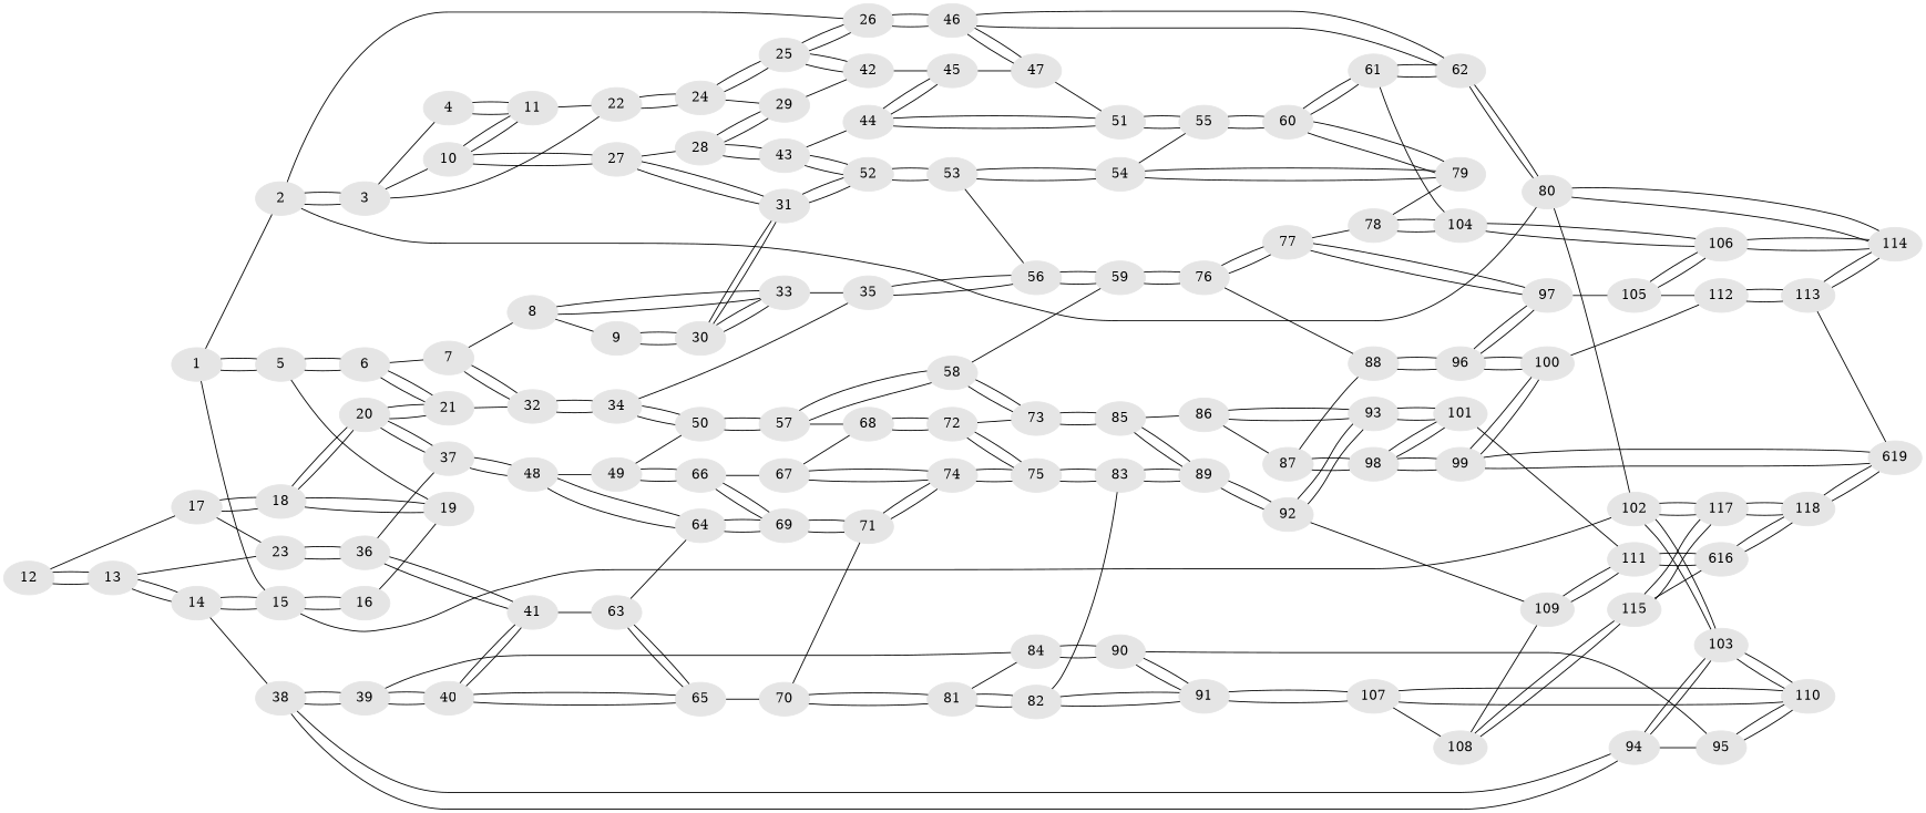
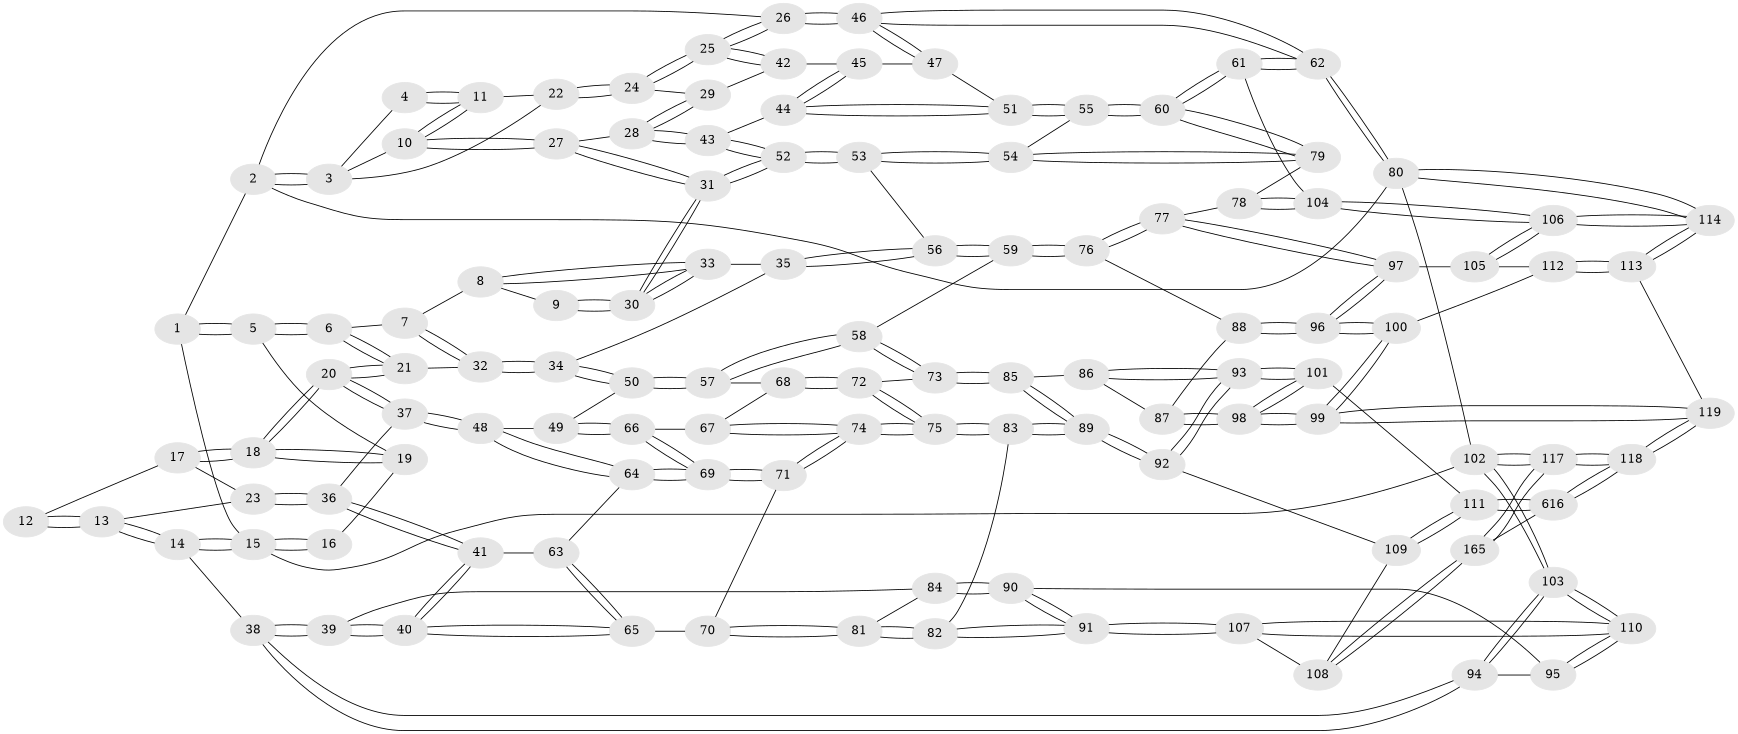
  graph {
    rankdir=LR
    node [color=gray90 style=filled]
    1
    2
    5
    15
    3
    26
    80
    6
    19
    16
    102
    4
    22
    10
    46
    114
    11
    24
    7
    21
    8
    32
    9
    33
    34
    30
    35
    27
    31
    28
    12
    13
    17
    14
    23
    18
    38
    36
    39
    94
    103
    117
    20
    37
    48
    25
    29
    41
    42
    45
    47
    62
    43
    52
    44
    53
    50
    56
    57
    59
    63
    49
    64
    40
    84
    95
    65
    90
    70
    51
    55
    66
    69
    67
    58
    68
    60
    54
    79
    61
    76
    73
    72
    85
    77
    88
    104
    106
    71
    81
    74
    75
    82
    83
    89
    86
    78
    97
    96
    105
    91
    107
    92
    87
    93
    98
    101
    99
    100
    109
    110
    108
    111
    112
-   119 [label=619]
+   119
    113
    n117 [label=616]
    118
-   115
+   115 [label=165]
    1 -- 2
    1 -- 5
    1 -- 5
    1 -- 15
    2 -- 3
    2 -- 3
    2 -- 26
    2 -- 80
    5 -- 6
    5 -- 6
    5 -- 19
    15 -- 16
    15 -- 16
    15 -- 102
    3 -- 4
    3 -- 22
    3 -- 10
    26 -- 46
    26 -- 46
    80 -- 102
    80 -- 114
    80 -- 114
    6 -- 7
    6 -- 21
    6 -- 21
    16 -- 19
    102 -- 103
    102 -- 103
    102 -- 117
    102 -- 117
    4 -- 11
    4 -- 11
    22 -- 24
    22 -- 24
    10 -- 11
    10 -- 11
    10 -- 27
    10 -- 27
    46 -- 47
    46 -- 47
    46 -- 62
    46 -- 62
    11 -- 22
    24 -- 25
    24 -- 25
    24 -- 29
    7 -- 8
    7 -- 32
    7 -- 32
    21 -- 32
    8 -- 9
    8 -- 33
    8 -- 33
    32 -- 34
    32 -- 34
    9 -- 30
    9 -- 30
    33 -- 35
    34 -- 35
    34 -- 50
    34 -- 50
    30 -- 33
    30 -- 33
    30 -- 31
    30 -- 31
    35 -- 56
    35 -- 56
    27 -- 31
    27 -- 31
    27 -- 28
    31 -- 52
    31 -- 52
    28 -- 29
    28 -- 29
    28 -- 43
    28 -- 43
    12 -- 13
    12 -- 13
    12 -- 17
    13 -- 14
    13 -- 14
    13 -- 23
    17 -- 23
    17 -- 18
    17 -- 18
    14 -- 15
    14 -- 15
    14 -- 38
    23 -- 36
    23 -- 36
    18 -- 19
    18 -- 19
    18 -- 20
    18 -- 20
    38 -- 39
    38 -- 39
    38 -- 94
    38 -- 94
    36 -- 37
    36 -- 41
    36 -- 41
    39 -- 40
    39 -- 40
    39 -- 84
    94 -- 103
    94 -- 103
    94 -- 95
    103 -- 110
    103 -- 110
    117 -- 118
    117 -- 118
    20 -- 21
    20 -- 21
    20 -- 37
    20 -- 37
    37 -- 48
    37 -- 48
    48 -- 49
    48 -- 64
    48 -- 64
    25 -- 26
    25 -- 26
    25 -- 42
    25 -- 42
    29 -- 42
    41 -- 63
    42 -- 45
    45 -- 47
    47 -- 51
    62 -- 80
    62 -- 80
    43 -- 52
    43 -- 52
    43 -- 44
    52 -- 53
    52 -- 53
    44 -- 45
    44 -- 45
    44 -- 51
    44 -- 51
    53 -- 56
    53 -- 54
    53 -- 54
    50 -- 57
    50 -- 57
    56 -- 59
    56 -- 59
    57 -- 58
    57 -- 58
    57 -- 68
    59 -- 76
    59 -- 76
    63 -- 64
    63 -- 65
    63 -- 65
    49 -- 50
    49 -- 66
    49 -- 66
    64 -- 69
    64 -- 69
    40 -- 41
    40 -- 41
    40 -- 65
    40 -- 65
    84 -- 90
    84 -- 90
    95 -- 110
    95 -- 110
    65 -- 70
    90 -- 95
    90 -- 91
    90 -- 91
    70 -- 71
    70 -- 81
    70 -- 81
    51 -- 55
    51 -- 55
    55 -- 60
    55 -- 60
    66 -- 69
    66 -- 69
    66 -- 67
    69 -- 71
    69 -- 71
    67 -- 68
    67 -- 74
    67 -- 74
    58 -- 59
    58 -- 73
    58 -- 73
    68 -- 72
    68 -- 72
    60 -- 79
    60 -- 79
    60 -- 61
    60 -- 61
    54 -- 55
    54 -- 79
    54 -- 79
    61 -- 62
    61 -- 62
    61 -- 104
    76 -- 77
    76 -- 77
    76 -- 88
    73 -- 85
    73 -- 85
    72 -- 73
    72 -- 75
    72 -- 75
    85 -- 89
    85 -- 89
    85 -- 86
    77 -- 78
    77 -- 97
    77 -- 97
    88 -- 96
    88 -- 96
    104 -- 106
    104 -- 106
    106 -- 114
    106 -- 114
    71 -- 74
    71 -- 74
    81 -- 84
    81 -- 82
    81 -- 82
    74 -- 75
    74 -- 75
    75 -- 83
    75 -- 83
    82 -- 83
    82 -- 91
    82 -- 91
    83 -- 89
    83 -- 89
    89 -- 92
    89 -- 92
    86 -- 87
    86 -- 93
    86 -- 93
    78 -- 79
    78 -- 104
    78 -- 104
    97 -- 105
    96 -- 97
    96 -- 97
    96 -- 100
    96 -- 100
    105 -- 106
    105 -- 106
    105 -- 112
    91 -- 107
    91 -- 107
    107 -- 110
    107 -- 110
    107 -- 108
    92 -- 93
    92 -- 93
    92 -- 109
    87 -- 88
    87 -- 98
    87 -- 98
    93 -- 101
    93 -- 101
    98 -- 101
    98 -- 101
    98 -- 99
    98 -- 99
    101 -- 111
    99 -- 100
    99 -- 100
    99 -- 119
    99 -- 119
    100 -- 112
    109 -- 111
    109 -- 111
    108 -- 109
    108 -- 115
    108 -- 115
    111 -- n117
    111 -- n117
    112 -- 113
    112 -- 113
    113 -- 114
    113 -- 114
    113 -- 119
    n117 -- 118
    n117 -- 118
    118 -- 119
    118 -- 119
    115 -- 117
    115 -- 117
    115 -- n117
  }
